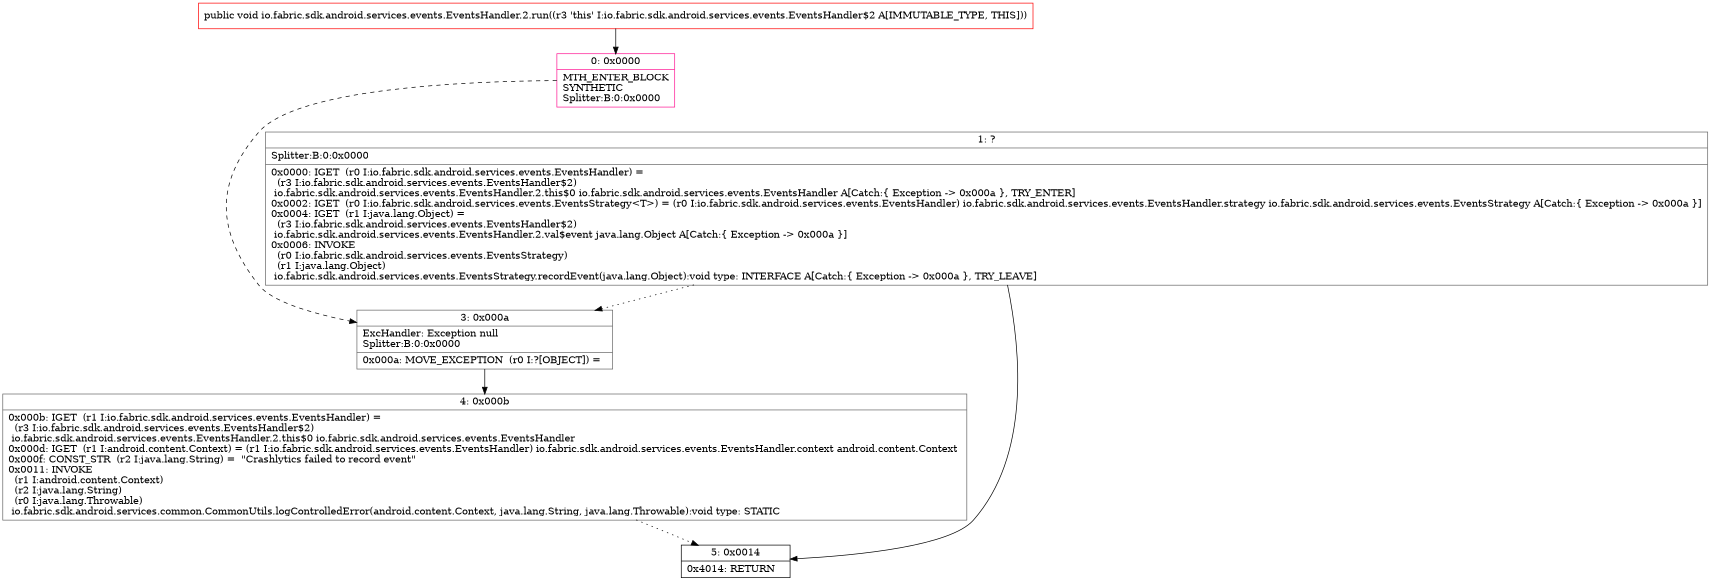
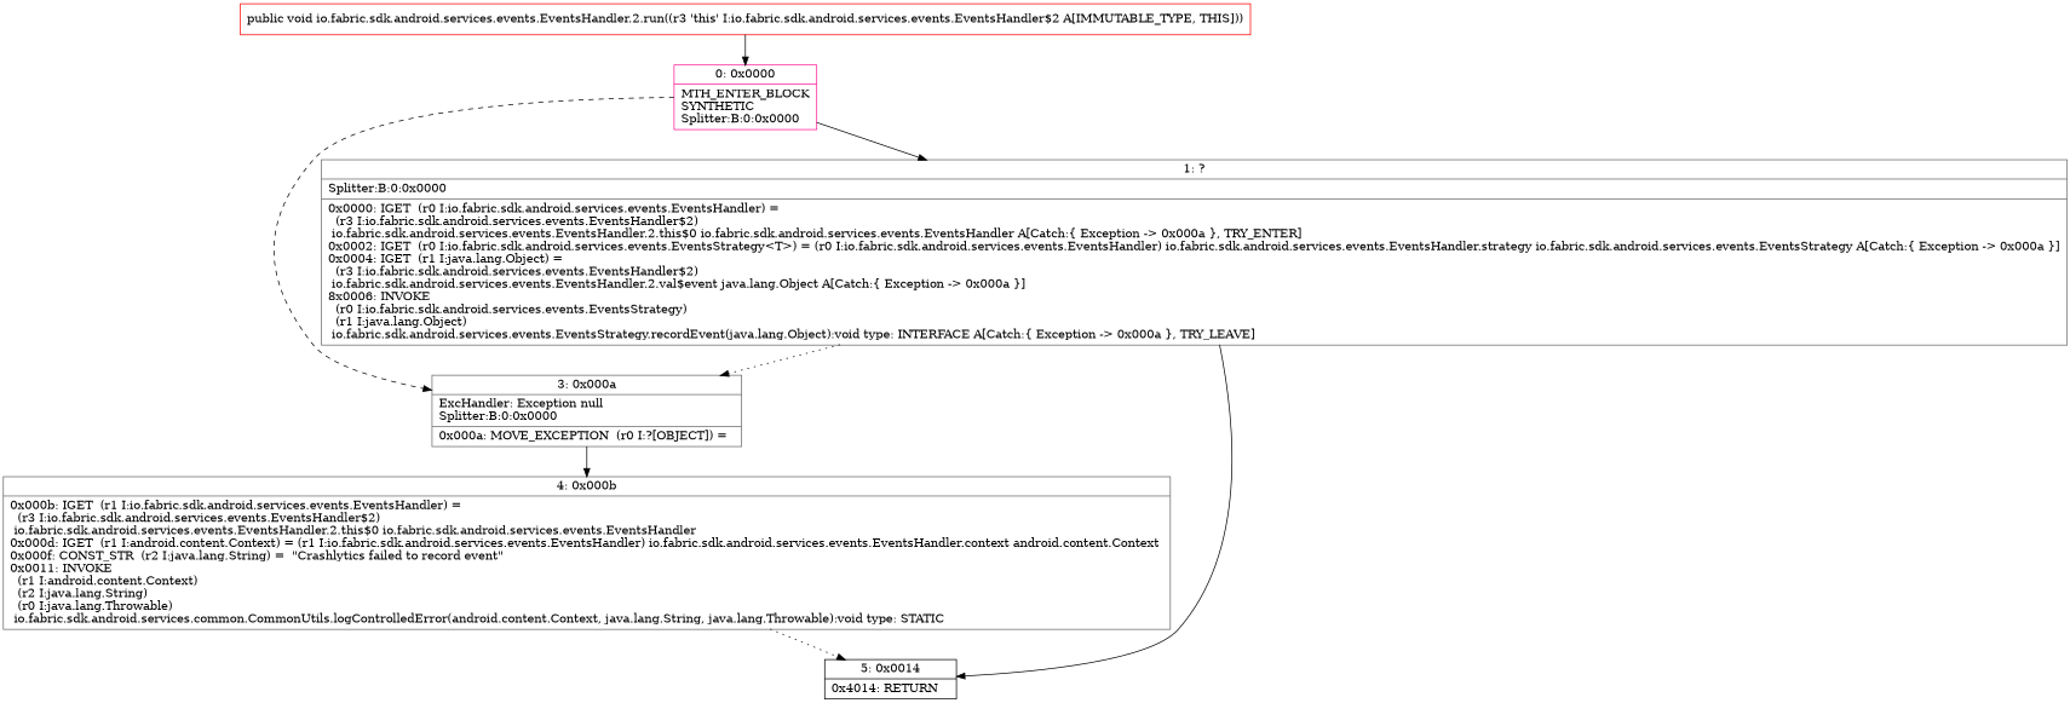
  digraph {
    node [color=gray40 shape=record]
    edge [style=solid]
    n1 [color=deeppink label="{0\:\ 0x0000|MTH_ENTER_BLOCK\lSYNTHETIC\lSplitter:B:0:0x0000\l}"]
-   n2 [label="{1\:\ ?|Splitter:B:0:0x0000\l|0x0000: IGET  (r0 I:io.fabric.sdk.android.services.events.EventsHandler) = \l  (r3 I:io.fabric.sdk.android.services.events.EventsHandler$2)\l io.fabric.sdk.android.services.events.EventsHandler.2.this$0 io.fabric.sdk.android.services.events.EventsHandler A[Catch:\{ Exception \-\> 0x000a \}, TRY_ENTER]\l0x0002: IGET  (r0 I:io.fabric.sdk.android.services.events.EventsStrategy\<T\>) = (r0 I:io.fabric.sdk.android.services.events.EventsHandler) io.fabric.sdk.android.services.events.EventsHandler.strategy io.fabric.sdk.android.services.events.EventsStrategy A[Catch:\{ Exception \-\> 0x000a \}]\l0x0004: IGET  (r1 I:java.lang.Object) = \l  (r3 I:io.fabric.sdk.android.services.events.EventsHandler$2)\l io.fabric.sdk.android.services.events.EventsHandler.2.val$event java.lang.Object A[Catch:\{ Exception \-\> 0x000a \}]\l0x0006: INVOKE  \l  (r0 I:io.fabric.sdk.android.services.events.EventsStrategy)\l  (r1 I:java.lang.Object)\l io.fabric.sdk.android.services.events.EventsStrategy.recordEvent(java.lang.Object):void type: INTERFACE A[Catch:\{ Exception \-\> 0x000a \}, TRY_LEAVE]\l}"]
+   n2 [label="{1\:\ ?|Splitter:B:0:0x0000\l|0x0000: IGET  (r0 I:io.fabric.sdk.android.services.events.EventsHandler) = \l  (r3 I:io.fabric.sdk.android.services.events.EventsHandler$2)\l io.fabric.sdk.android.services.events.EventsHandler.2.this$0 io.fabric.sdk.android.services.events.EventsHandler A[Catch:\{ Exception \-\> 0x000a \}, TRY_ENTER]\l0x0002: IGET  (r0 I:io.fabric.sdk.android.services.events.EventsStrategy\<T\>) = (r0 I:io.fabric.sdk.android.services.events.EventsHandler) io.fabric.sdk.android.services.events.EventsHandler.strategy io.fabric.sdk.android.services.events.EventsStrategy A[Catch:\{ Exception \-\> 0x000a \}]\l0x0004: IGET  (r1 I:java.lang.Object) = \l  (r3 I:io.fabric.sdk.android.services.events.EventsHandler$2)\l io.fabric.sdk.android.services.events.EventsHandler.2.val$event java.lang.Object A[Catch:\{ Exception \-\> 0x000a \}]\l8x0006: INVOKE  \l  (r0 I:io.fabric.sdk.android.services.events.EventsStrategy)\l  (r1 I:java.lang.Object)\l io.fabric.sdk.android.services.events.EventsStrategy.recordEvent(java.lang.Object):void type: INTERFACE A[Catch:\{ Exception \-\> 0x000a \}, TRY_LEAVE]\l}"]
    n3 [label="{3\:\ 0x000a|ExcHandler: Exception null\lSplitter:B:0:0x0000\l|0x000a: MOVE_EXCEPTION  (r0 I:?[OBJECT]) =  \l}"]
    n4 [color=black label="{5\:\ 0x0014|0x4014: RETURN   \l}"]
    n5 [label="{4\:\ 0x000b|0x000b: IGET  (r1 I:io.fabric.sdk.android.services.events.EventsHandler) = \l  (r3 I:io.fabric.sdk.android.services.events.EventsHandler$2)\l io.fabric.sdk.android.services.events.EventsHandler.2.this$0 io.fabric.sdk.android.services.events.EventsHandler \l0x000d: IGET  (r1 I:android.content.Context) = (r1 I:io.fabric.sdk.android.services.events.EventsHandler) io.fabric.sdk.android.services.events.EventsHandler.context android.content.Context \l0x000f: CONST_STR  (r2 I:java.lang.String) =  \"Crashlytics failed to record event\" \l0x0011: INVOKE  \l  (r1 I:android.content.Context)\l  (r2 I:java.lang.String)\l  (r0 I:java.lang.Throwable)\l io.fabric.sdk.android.services.common.CommonUtils.logControlledError(android.content.Context, java.lang.String, java.lang.Throwable):void type: STATIC \l}"]
    n6 [color=red label="{public void io.fabric.sdk.android.services.events.EventsHandler.2.run((r3 'this' I:io.fabric.sdk.android.services.events.EventsHandler$2 A[IMMUTABLE_TYPE, THIS])) }"]
+   n1 -> n2
    n1 -> n3 [style=dashed]
    n2 -> n3 [style=dotted]
    n2 -> n4
    n3 -> n5
    n5 -> n4 [style=dotted]
    n6 -> n1
  }
